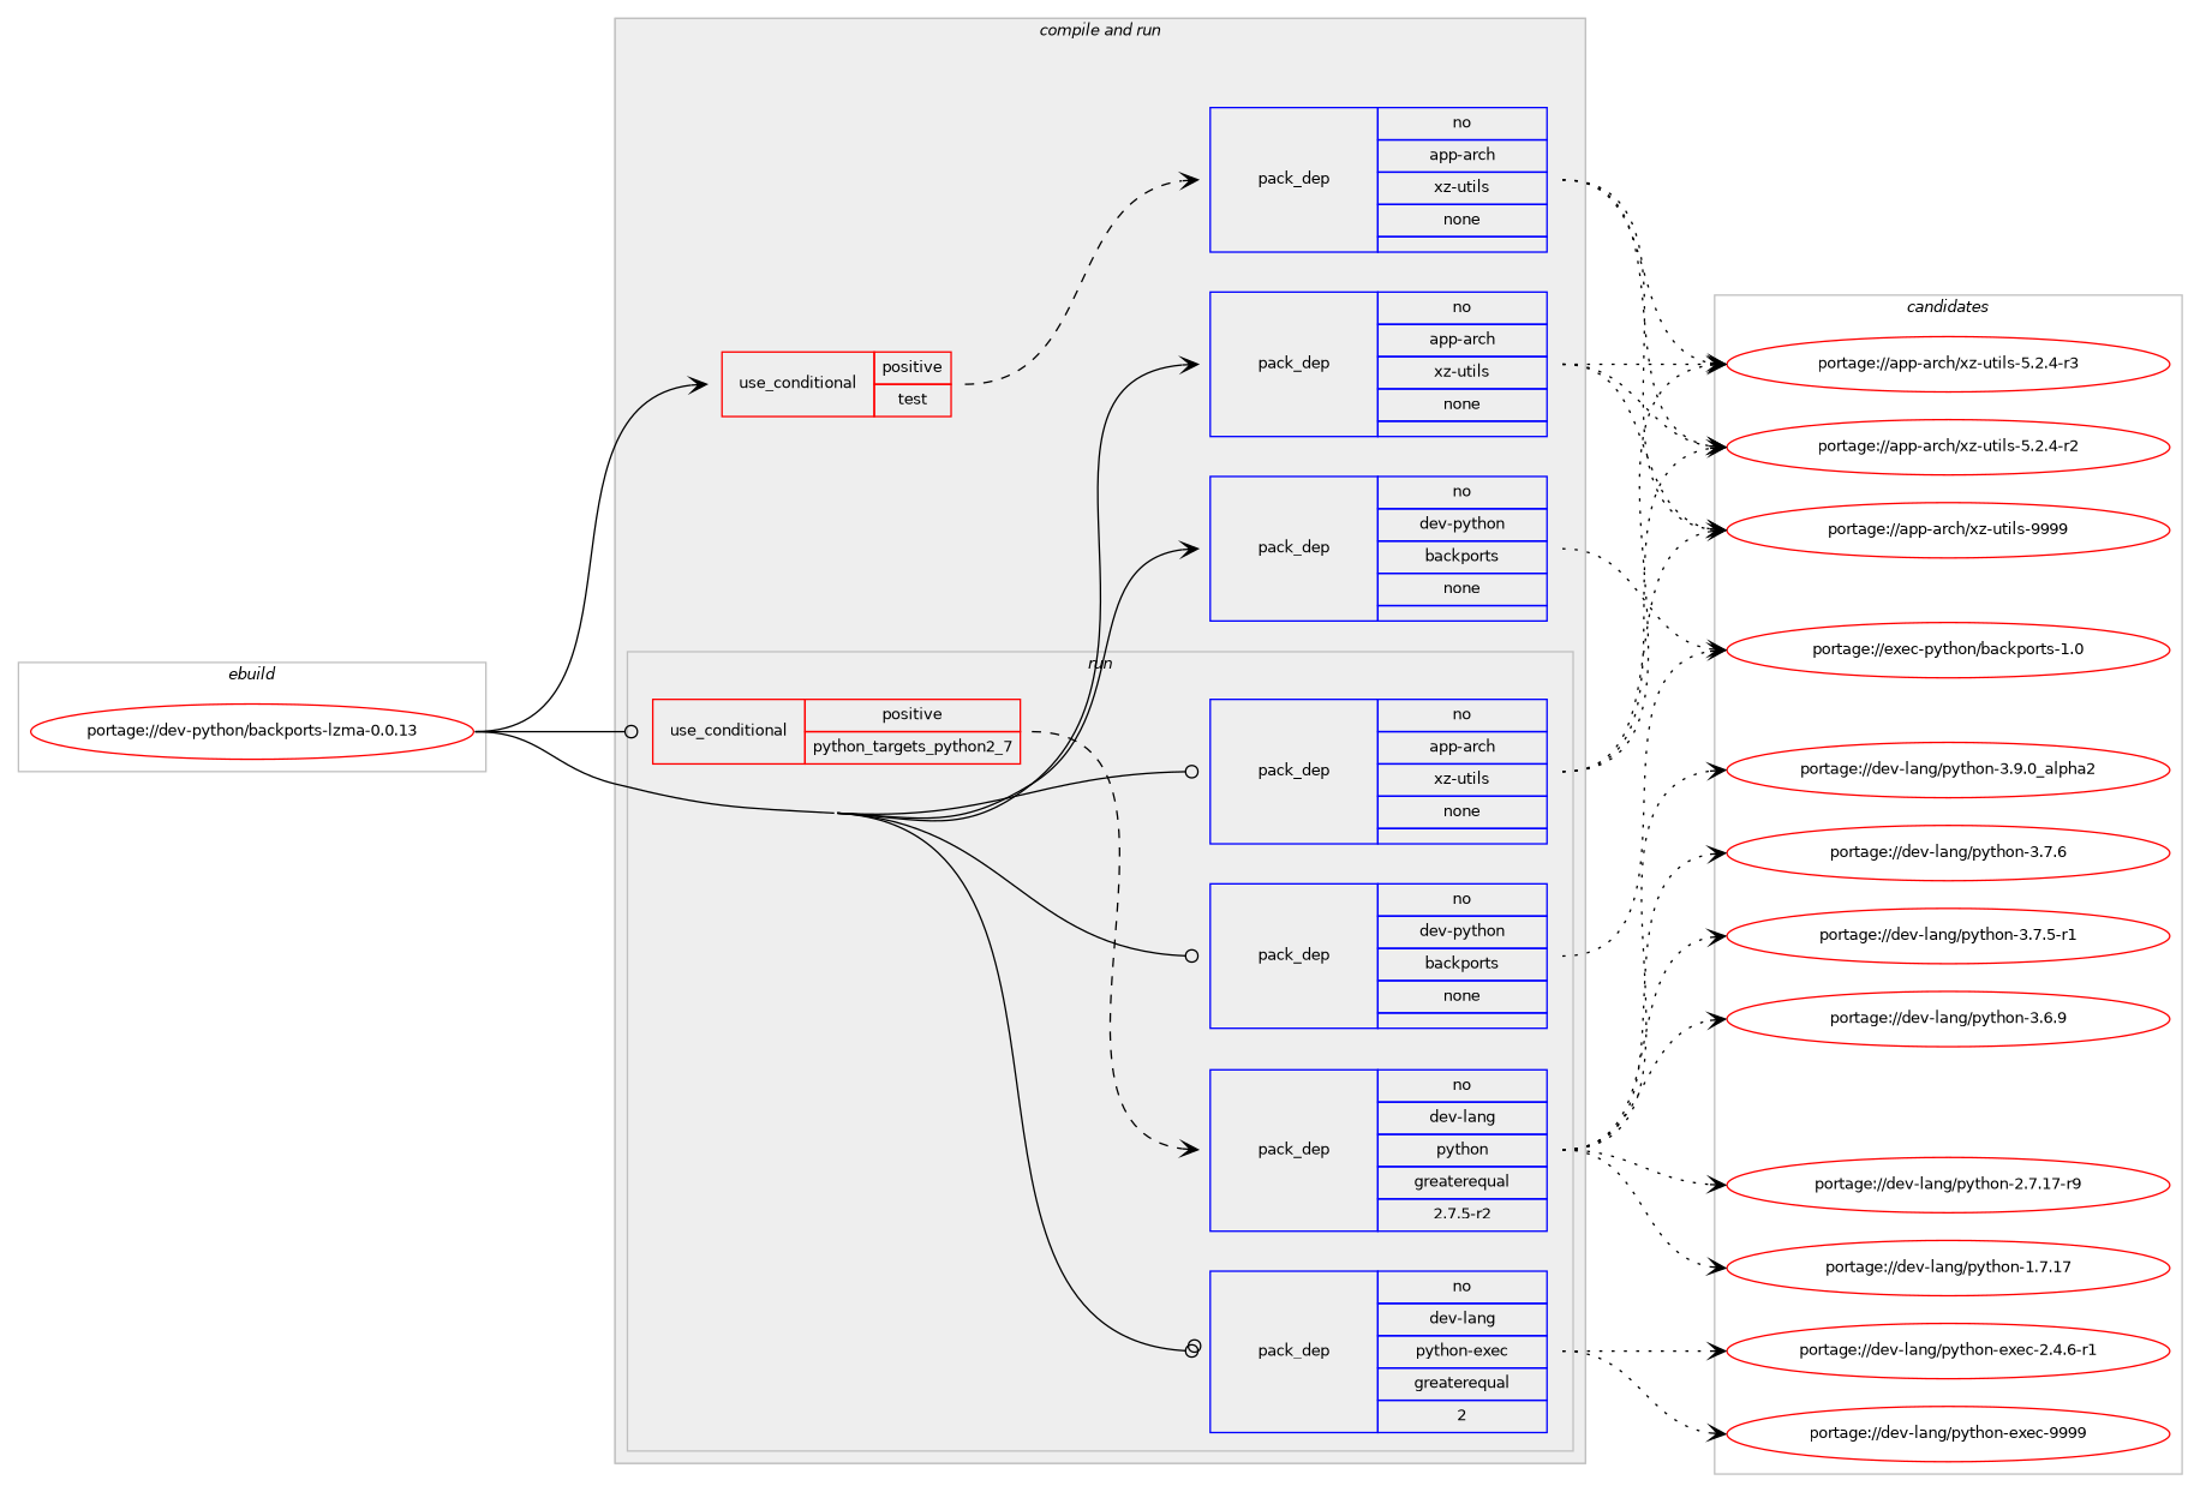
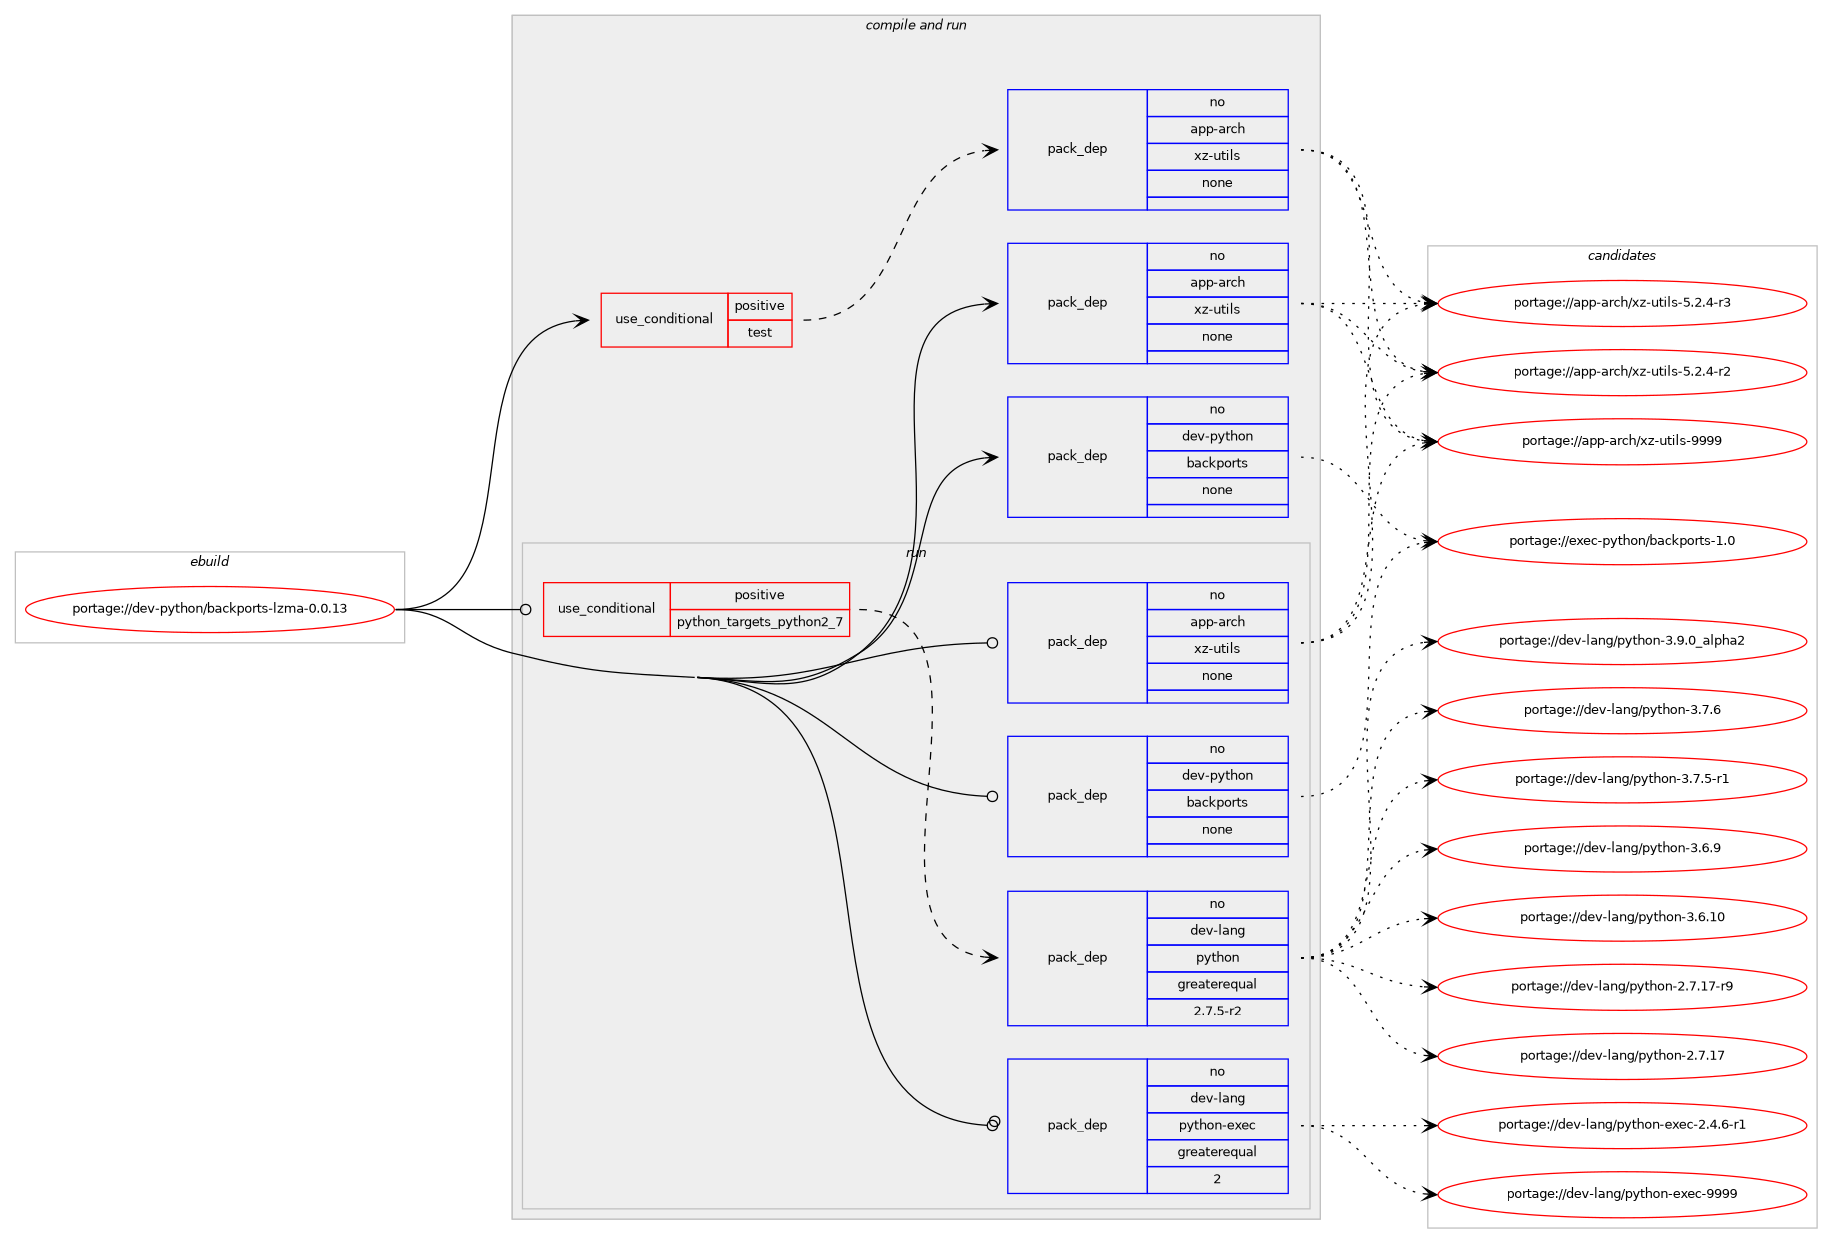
  digraph {
    compound=true
    concentrate=true
    fontname=Helvetica
    fontsize=10
    newrank=true
    rankdir=LR
    ranksep=1.5
    node [color=red fontname=Helvetica fontsize=10]
    edge [arrowhead=vee headport=w style=dotted tailport=e weight=100]
    n1 [label="portage://dev-python/backports-lzma-0.0.13" width=4]
    n2 [color=blue label=<<TABLE BORDER="0" CELLBORDER="1" CELLSPACING="0" CELLPADDING="4" WIDTH="220"><TR><TD ROWSPAN="6" CELLPADDING="30">pack_dep</TD></TR><TR><TD WIDTH="110">no</TD></TR><TR><TD>app-arch</TD></TR><TR><TD>xz-utils</TD></TR><TR><TD>none</TD></TR><TR><TD></TD></TR></TABLE>> shape=none]
    n3 [label=<<TABLE BORDER="0" CELLBORDER="1" CELLSPACING="0" CELLPADDING="4"><TR><TD ROWSPAN="3" CELLPADDING="10">use_conditional</TD></TR><TR><TD>positive</TD></TR><TR><TD>test</TD></TR></TABLE>> shape=none]
    n4 [color=blue label=<<TABLE BORDER="0" CELLBORDER="1" CELLSPACING="0" CELLPADDING="4" WIDTH="220"><TR><TD ROWSPAN="6" CELLPADDING="30">pack_dep</TD></TR><TR><TD WIDTH="110">no</TD></TR><TR><TD>app-arch</TD></TR><TR><TD>xz-utils</TD></TR><TR><TD>none</TD></TR><TR><TD></TD></TR></TABLE>> shape=none]
    n5 [color=blue label=<<TABLE BORDER="0" CELLBORDER="1" CELLSPACING="0" CELLPADDING="4" WIDTH="220"><TR><TD ROWSPAN="6" CELLPADDING="30">pack_dep</TD></TR><TR><TD WIDTH="110">no</TD></TR><TR><TD>dev-python</TD></TR><TR><TD>backports</TD></TR><TR><TD>none</TD></TR><TR><TD></TD></TR></TABLE>> shape=none]
    n6 [color=blue label=<<TABLE BORDER="0" CELLBORDER="1" CELLSPACING="0" CELLPADDING="4" WIDTH="220"><TR><TD ROWSPAN="6" CELLPADDING="30">pack_dep</TD></TR><TR><TD WIDTH="110">no</TD></TR><TR><TD>dev-lang</TD></TR><TR><TD>python</TD></TR><TR><TD>greaterequal</TD></TR><TR><TD>2.7.5-r2</TD></TR></TABLE>> shape=none]
    n7 [label=<<TABLE BORDER="0" CELLBORDER="1" CELLSPACING="0" CELLPADDING="4"><TR><TD ROWSPAN="3" CELLPADDING="10">use_conditional</TD></TR><TR><TD>positive</TD></TR><TR><TD>python_targets_python2_7</TD></TR></TABLE>> shape=none]
    n8 [color=blue label=<<TABLE BORDER="0" CELLBORDER="1" CELLSPACING="0" CELLPADDING="4" WIDTH="220"><TR><TD ROWSPAN="6" CELLPADDING="30">pack_dep</TD></TR><TR><TD WIDTH="110">no</TD></TR><TR><TD>app-arch</TD></TR><TR><TD>xz-utils</TD></TR><TR><TD>none</TD></TR><TR><TD></TD></TR></TABLE>> shape=none]
    n9 [color=blue label=<<TABLE BORDER="0" CELLBORDER="1" CELLSPACING="0" CELLPADDING="4" WIDTH="220"><TR><TD ROWSPAN="6" CELLPADDING="30">pack_dep</TD></TR><TR><TD WIDTH="110">no</TD></TR><TR><TD>dev-lang</TD></TR><TR><TD>python-exec</TD></TR><TR><TD>greaterequal</TD></TR><TR><TD>2</TD></TR></TABLE>> shape=none]
    n10 [color=blue label=<<TABLE BORDER="0" CELLBORDER="1" CELLSPACING="0" CELLPADDING="4" WIDTH="220"><TR><TD ROWSPAN="6" CELLPADDING="30">pack_dep</TD></TR><TR><TD WIDTH="110">no</TD></TR><TR><TD>dev-python</TD></TR><TR><TD>backports</TD></TR><TR><TD>none</TD></TR><TR><TD></TD></TR></TABLE>> shape=none]
    n11 [label="portage://app-arch/xz-utils-9999" width=4]
    n12 [label="portage://app-arch/xz-utils-5.2.4-r3" width=4]
    n13 [label="portage://app-arch/xz-utils-5.2.4-r2" width=4]
    n14 [label="portage://exec-python/backports-1.0" width=4]
    n15 [label="portage://dev-lang/python-3.9.0_alpha2" width=4]
    n16 [label="portage://dev-lang/python-3.7.6" width=4]
    n17 [label="portage://dev-lang/python-3.7.5-r1" width=4]
    n18 [label="portage://dev-lang/python-3.6.9" width=4]
+   n19 [label="portage://dev-lang/python-3.6.10" width=4]
    n20 [label="portage://dev-lang/python-2.7.17-r9" width=4]
-   n21 [label="portage://dev-lang/python-1.7.17" width=4]
+   n21 [label="portage://dev-lang/python-2.7.17" width=4]
    n22 [label="portage://dev-lang/python-exec-9999" width=4]
    n23 [label="portage://dev-lang/python-exec-2.4.6-r1" width=4]
    subgraph cluster_1 {
      color=gray
      label=<<i>ebuild</i>>
      n1
    }
    subgraph cluster_2 {
      color=gray
      label=<<i>dependencies</i>>
      subgraph cluster_3 {
        color=gray
        fillcolor="#eeeeee"
        label=<<i>compile</i>>
        style=filled
        subgraph sub_4 {
          color=gray
          fillcolor="#eeeeee"
          label=<<i>compile</i>>
          style=filled
          n3
          subgraph sub_5 {
            color=gray
            fillcolor="#eeeeee"
            label=<<i>compile</i>>
            style=filled
            n2
          }
        }
        subgraph sub_6 {
          color=gray
          fillcolor="#eeeeee"
          label=<<i>compile</i>>
          style=filled
          n4
        }
        subgraph sub_7 {
          color=gray
          fillcolor="#eeeeee"
          label=<<i>compile</i>>
          style=filled
          n5
        }
      }
      subgraph cluster_8 {
        color=gray
        fillcolor="#eeeeee"
        label=<<i>compile and run</i>>
        style=filled
      }
      subgraph cluster_9 {
        color=gray
        fillcolor="#eeeeee"
        label=<<i>run</i>>
        style=filled
        subgraph sub_10 {
          color=gray
          fillcolor="#eeeeee"
          label=<<i>run</i>>
          style=filled
          n7
          subgraph sub_11 {
            color=gray
            fillcolor="#eeeeee"
            label=<<i>run</i>>
            style=filled
            n6
          }
        }
        subgraph sub_12 {
          color=gray
          fillcolor="#eeeeee"
          label=<<i>run</i>>
          style=filled
          n8
        }
        subgraph sub_13 {
          color=gray
          fillcolor="#eeeeee"
          label=<<i>run</i>>
          style=filled
          n9
        }
        subgraph sub_14 {
          color=gray
          fillcolor="#eeeeee"
          label=<<i>run</i>>
          style=filled
          n10
        }
      }
    }
    subgraph cluster_15 {
      color=gray
      label=<<i>candidates</i>>
      rank=same
      subgraph sub_16 {
        color=black
        label=<<i>candidates</i>>
        nodesep=1
        rank=same
        n11
        n12
        n13
      }
      subgraph sub_17 {
        color=black
        label=<<i>candidates</i>>
        nodesep=1
        rank=same
        n11
        n12
        n13
      }
      subgraph sub_18 {
        color=black
        label=<<i>candidates</i>>
        nodesep=1
        rank=same
        n14
      }
      subgraph sub_19 {
        color=black
        label=<<i>candidates</i>>
        nodesep=1
        rank=same
        n15
        n16
        n17
        n18
+       n19
        n20
        n21
      }
      subgraph sub_20 {
        color=black
        label=<<i>candidates</i>>
        nodesep=1
        rank=same
        n11
        n12
        n13
      }
      subgraph sub_21 {
        color=black
        label=<<i>candidates</i>>
        nodesep=1
        rank=same
        n22
        n23
      }
      subgraph sub_22 {
        color=black
        label=<<i>candidates</i>>
        nodesep=1
        rank=same
        n14
      }
    }
    n1 -> n3 [style=solid weight=20]
    n1 -> n4 [style=solid weight=20]
    n1 -> n5 [style=solid weight=20]
    n1 -> n7 [arrowhead=odot style=solid weight=20]
    n1 -> n8 [arrowhead=odot style=solid weight=20]
    n1 -> n9 [arrowhead=odot style=solid weight=20]
    n1 -> n10 [arrowhead=odot style=solid weight=20]
    n2 -> n11
    n2 -> n12
    n2 -> n13
    n3 -> n2 [style=dashed weight=20]
    n4 -> n11
    n4 -> n12
    n4 -> n13
    n5 -> n14
    n6 -> n15
    n6 -> n16
    n6 -> n17
    n6 -> n18
+   n6 -> n19
    n6 -> n20
    n6 -> n21
    n7 -> n6 [style=dashed weight=20]
    n8 -> n11
    n8 -> n12
    n8 -> n13
    n9 -> n22
    n9 -> n23
    n10 -> n14
  }
